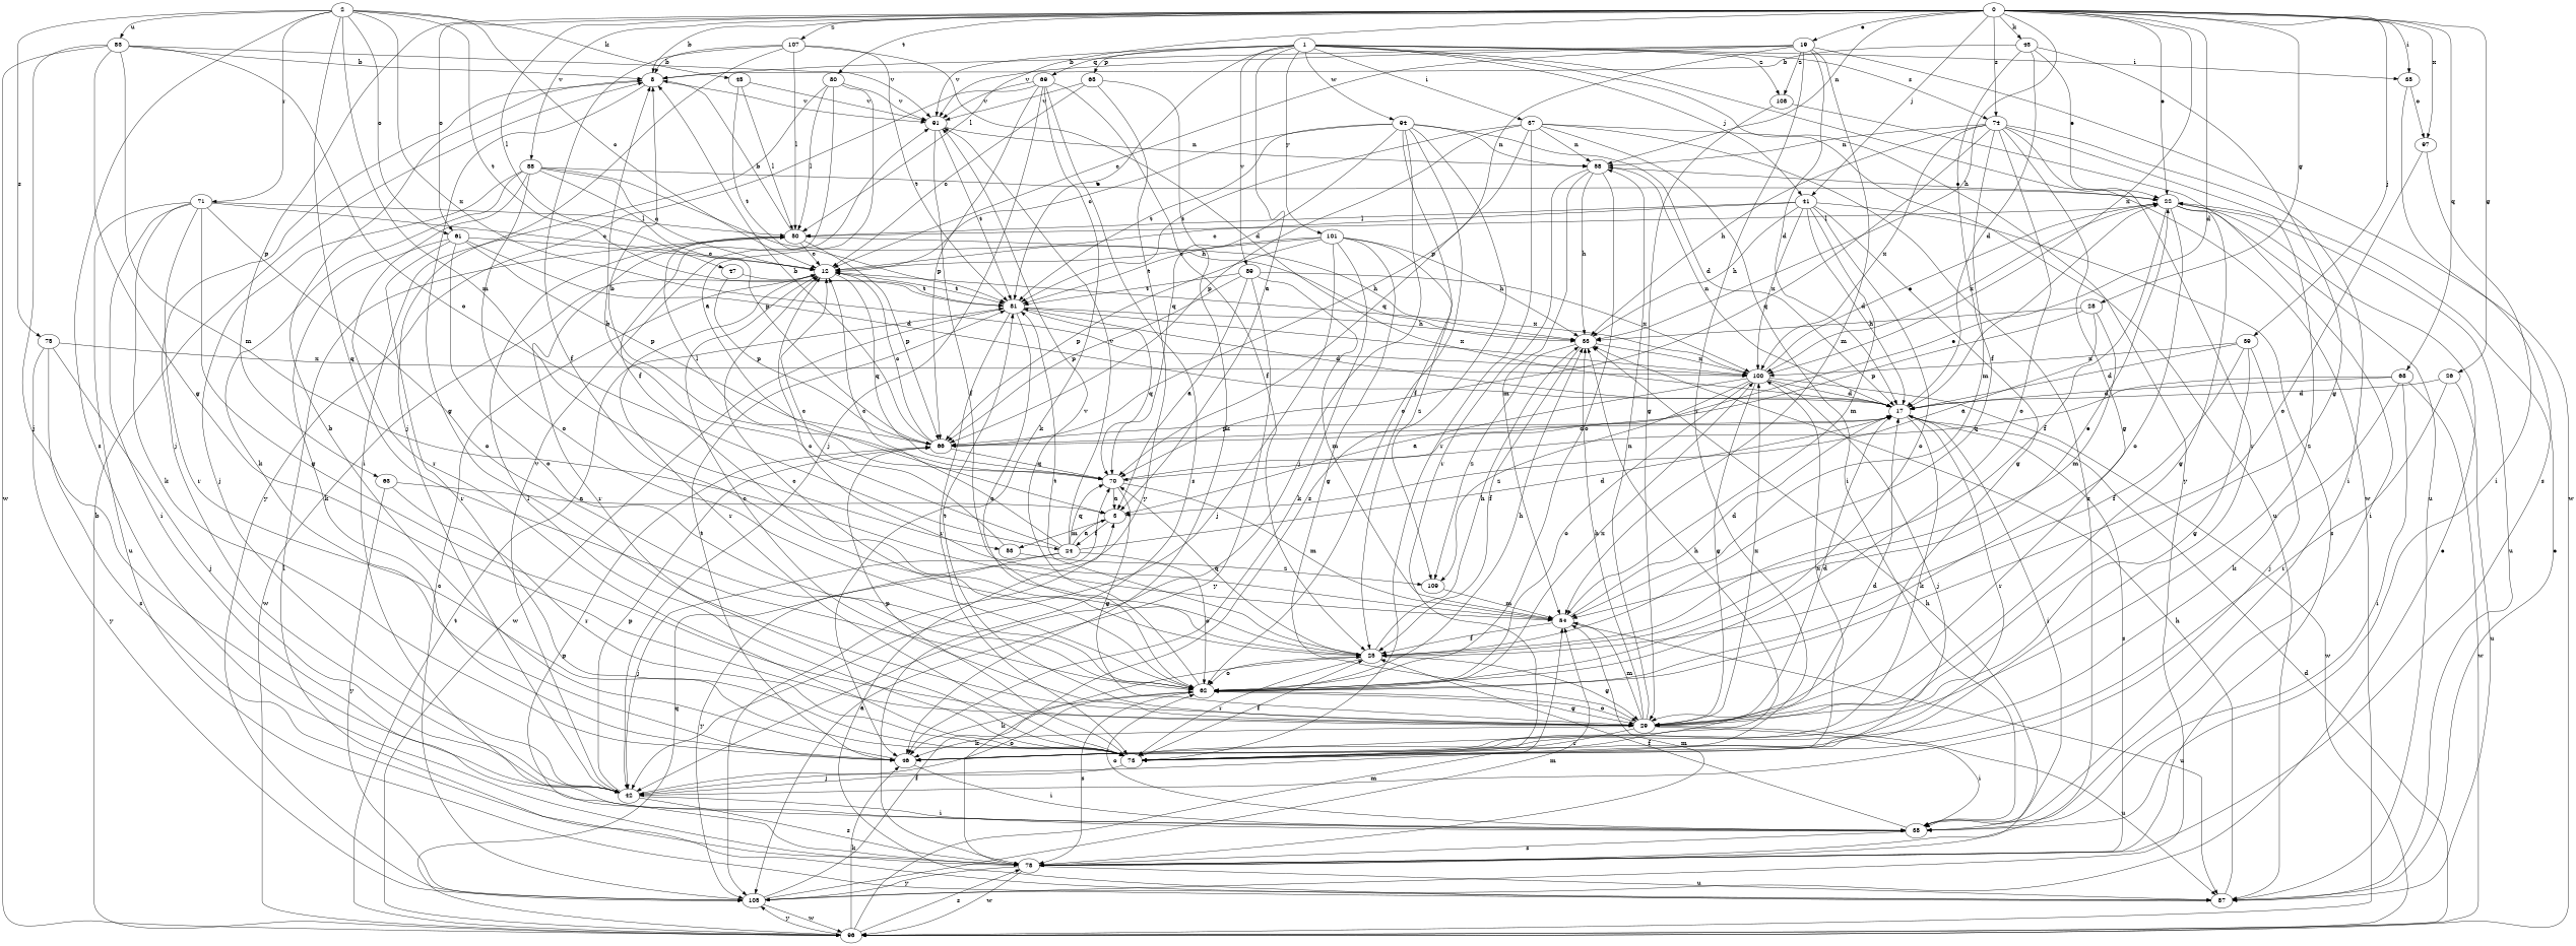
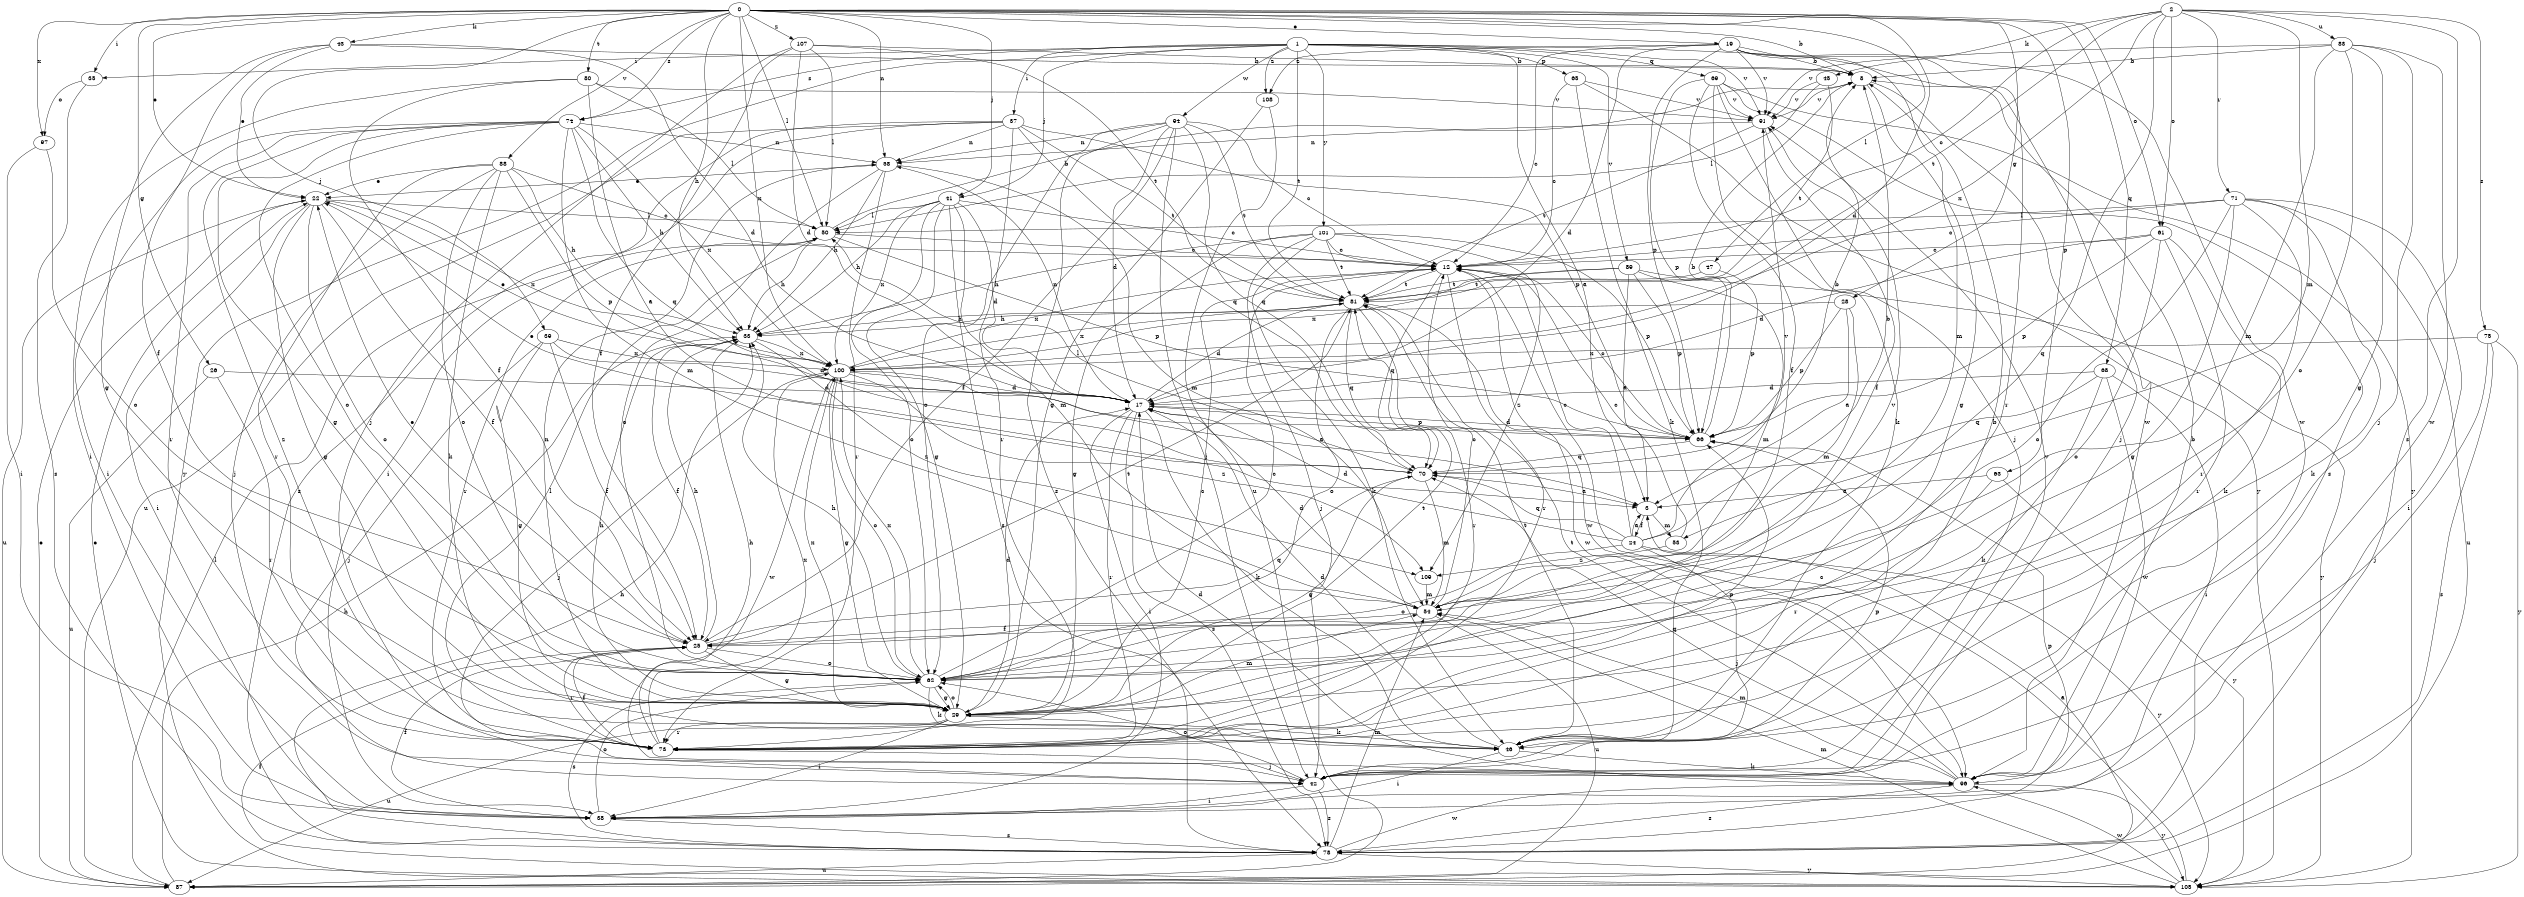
  strict digraph {
    0
    8
    17
    19
    22
    26
    28
    33
    35
    39
    41
    43
    47
    50
    58
    61
    63
    68
    74
    80
    88
    97
    100
    107
    91
    29
    42
    81
    78
    73
    38
    46
    66
    96
    108
    12
    54
    62
    25
    87
    3
    109
    105
    70
    1
    37
    65
    69
    89
    94
    101
    53
    24
    2
    45
    71
    75
    83
    0 -> 8 [label=b]
    0 -> 17 [label=d]
    0 -> 19 [label=e]
    0 -> 22 [label=e]
    0 -> 26 [label=g]
    0 -> 28 [label=g]
    0 -> 33 [label=h]
    0 -> 35 [label=i]
    0 -> 39 [label=j]
    0 -> 41 [label=j]
    0 -> 43 [label=k]
    0 -> 47 [label=l]
    0 -> 50 [label=l]
    0 -> 58 [label=n]
    0 -> 61 [label=o]
    0 -> 63 [label=p]
    0 -> 68 [label=q]
    0 -> 74 [label=s]
    0 -> 80 [label=t]
    0 -> 88 [label=v]
    0 -> 97 [label=x]
    0 -> 100 [label=x]
    0 -> 107 [label=z]
    8 -> 91 [label=v]
    8 -> 29 [label=g]
    8 -> 42 [label=j]
    17 -> 58 [label=n]
    17 -> 81 [label=d]
    17 -> 78 [label=s]
    17 -> 73 [label=r]
    17 -> 38 [label=i]
    17 -> 46 [label=k]
    17 -> 66 [label=p]
    19 -> 8 [label=b]
    19 -> 17 [label=d]
    19 -> 91 [label=v]
    19 -> 73 [label=r]
    19 -> 66 [label=p]
    19 -> 96 [label=w]
    19 -> 108 [label=z]
    19 -> 12 [label=c]
    19 -> 54 [label=m]
    22 -> 50 [label=l]
    22 -> 100 [label=x]
    22 -> 29 [label=g]
    22 -> 38 [label=i]
    22 -> 62 [label=o]
    22 -> 25 [label=f]
    22 -> 87 [label=u]
    26 -> 17 [label=d]
    26 -> 73 [label=r]
    26 -> 87 [label=u]
    28 -> 33 [label=h]
    28 -> 66 [label=p]
    28 -> 54 [label=m]
    28 -> 3 [label=a]
    33 -> 100 [label=x]
    33 -> 25 [label=f]
    33 -> 109 [label=z]
    35 -> 97 [label=o]
    35 -> 78 [label=s]
    39 -> 17 [label=d]
    39 -> 100 [label=x]
    39 -> 29 [label=g]
    39 -> 42 [label=j]
    39 -> 25 [label=f]
    41 -> 17 [label=d]
    41 -> 33 [label=h]
    41 -> 50 [label=l]
    41 -> 100 [label=x]
    41 -> 29 [label=g]
    41 -> 78 [label=s]
    41 -> 12 [label=c]
    41 -> 54 [label=m]
    41 -> 62 [label=o]
    43 -> 8 [label=b]
    43 -> 17 [label=d]
    43 -> 22 [label=e]
    43 -> 29 [label=g]
    43 -> 25 [label=f]
    47 -> 81 [label=t]
    47 -> 66 [label=p]
    50 -> 8 [label=b]
    50 -> 33 [label=h]
    50 -> 73 [label=r]
    50 -> 66 [label=p]
    50 -> 12 [label=c]
    58 -> 22 [label=e]
    58 -> 33 [label=h]
    58 -> 73 [label=r]
    58 -> 54 [label=m]
    58 -> 62 [label=o]
    61 -> 17 [label=d]
    61 -> 73 [label=r]
    61 -> 46 [label=k]
    61 -> 66 [label=p]
    61 -> 12 [label=c]
    61 -> 62 [label=o]
    63 -> 73 [label=r]
    63 -> 3 [label=a]
    63 -> 105 [label=y]
    68 -> 17 [label=d]
    68 -> 38 [label=i]
    68 -> 46 [label=k]
    68 -> 96 [label=w]
    68 -> 70 [label=q]
    74 -> 33 [label=h]
    74 -> 58 [label=n]
    74 -> 100 [label=x]
    74 -> 29 [label=g]
    74 -> 73 [label=r]
    74 -> 38 [label=i]
    74 -> 46 [label=z]
    74 -> 54 [label=m]
    74 -> 62 [label=o]
    74 -> 70 [label=q]
    80 -> 50 [label=l]
    80 -> 91 [label=v]
    80 -> 38 [label=i]
    80 -> 25 [label=f]
    80 -> 3 [label=a]
    88 -> 22 [label=e]
    88 -> 33 [label=h]
    88 -> 42 [label=j]
    88 -> 73 [label=r]
    88 -> 46 [label=k]
    88 -> 66 [label=p]
    88 -> 12 [label=c]
    88 -> 62 [label=o]
    97 -> 38 [label=i]
    97 -> 62 [label=o]
    100 -> 17 [label=d]
    100 -> 22 [label=e]
    100 -> 29 [label=g]
    100 -> 42 [label=j]
    100 -> 96 [label=w]
    100 -> 12 [label=x]
    100 -> 62 [label=o]
    100 -> 3 [label=a]
    100 -> 109 [label=z]
    107 -> 8 [label=b]
    107 -> 17 [label=d]
    107 -> 50 [label=l]
    107 -> 42 [label=j]
    107 -> 81 [label=t]
    107 -> 25 [label=f]
    91 -> 58 [label=n]
    91 -> 81 [label=t]
    91 -> 25 [label=f]
    29 -> 17 [label=d]
    29 -> 33 [label=h]
    29 -> 58 [label=n]
    29 -> 100 [label=x]
    29 -> 81 [label=t]
    29 -> 73 [label=r]
    29 -> 38 [label=i]
    29 -> 46 [label=k]
    29 -> 12 [label=c]
    29 -> 54 [label=m]
    29 -> 62 [label=o]
    29 -> 87 [label=u]
    42 -> 91 [label=v]
    42 -> 78 [label=s]
    42 -> 38 [label=i]
    42 -> 66 [label=p]
    42 -> 62 [label=o]
    81 -> 33 [label=h]
    81 -> 100 [label=x]
    81 -> 73 [label=r]
    81 -> 96 [label=w]
    81 -> 62 [label=o]
    81 -> 70 [label=q]
    78 -> 33 [label=h]
    78 -> 66 [label=p]
    78 -> 96 [label=w]
    78 -> 54 [label=m]
    78 -> 87 [label=u]
    78 -> 105 [label=y]
    73 -> 33 [label=h]
    73 -> 50 [label=l]
    73 -> 100 [label=x]
    73 -> 42 [label=j]
    73 -> 66 [label=p]
    73 -> 25 [label=f]
    38 -> 78 [label=s]
    38 -> 62 [label=o]
    38 -> 25 [label=f]
    46 -> 8 [label=b]
    46 -> 17 [label=d]
    46 -> 81 [label=t]
    46 -> 38 [label=i]
    66 -> 8 [label=b]
    66 -> 17 [label=d]
    66 -> 12 [label=c]
    66 -> 70 [label=q]
    96 -> 8 [label=b]
    96 -> 17 [label=d]
    96 -> 81 [label=t]
    96 -> 78 [label=s]
-   96 -> 46 [label=k]
+   46 -> 96 [label=k]
    96 -> 54 [label=m]
    96 -> 105 [label=y]
    96 -> 70 [label=q]
    108 -> 29 [label=g]
    108 -> 87 [label=u]
    12 -> 81 [label=t]
    12 -> 73 [label=r]
    12 -> 96 [label=w]
    12 -> 70 [label=q]
    54 -> 17 [label=d]
    54 -> 12 [label=c]
    54 -> 25 [label=f]
    54 -> 87 [label=u]
    62 -> 33 [label=h]
    62 -> 100 [label=x]
    62 -> 91 [label=v]
    62 -> 29 [label=g]
    62 -> 78 [label=s]
    62 -> 46 [label=k]
    62 -> 12 [label=c]
    25 -> 22 [label=e]
    25 -> 33 [label=h]
    25 -> 29 [label=g]
    25 -> 81 [label=t]
    25 -> 73 [label=r]
    25 -> 62 [label=o]
    25 -> 70 [label=q]
    87 -> 22 [label=e]
    87 -> 33 [label=h]
    87 -> 50 [label=l]
    87 -> 3 [label=a]
    3 -> 53 [label=m]
    3 -> 24 [label=f]
    109 -> 54 [label=m]
    105 -> 22 [label=e]
    105 -> 96 [label=w]
    105 -> 12 [label=c]
    105 -> 54 [label=m]
    105 -> 25 [label=f]
    70 -> 8 [label=b]
    70 -> 22 [label=e]
    70 -> 50 [label=l]
    70 -> 29 [label=g]
    70 -> 54 [label=m]
    70 -> 3 [label=a]
    1 -> 35 [label=i]
    1 -> 41 [label=j]
    1 -> 74 [label=s]
    1 -> 91 [label=v]
    1 -> 81 [label=t]
    1 -> 96 [label=w]
    1 -> 108 [label=z]
    1 -> 3 [label=a]
    1 -> 105 [label=y]
    1 -> 37 [label=i]
    1 -> 65 [label=p]
    1 -> 69 [label=q]
    1 -> 89 [label=v]
    1 -> 94 [label=w]
    1 -> 101 [label=y]
    37 -> 58 [label=n]
    37 -> 81 [label=t]
    37 -> 78 [label=s]
    37 -> 73 [label=r]
    37 -> 38 [label=i]
    37 -> 66 [label=p]
    37 -> 87 [label=u]
    37 -> 70 [label=q]
    65 -> 91 [label=v]
    65 -> 46 [label=k]
    65 -> 12 [label=c]
    65 -> 105 [label=y]
    69 -> 91 [label=v]
    69 -> 42 [label=j]
    69 -> 78 [label=s]
    69 -> 46 [label=k]
    69 -> 66 [label=p]
    69 -> 25 [label=f]
    69 -> 105 [label=y]
    89 -> 100 [label=x]
    89 -> 81 [label=t]
    89 -> 66 [label=p]
    89 -> 54 [label=m]
    89 -> 3 [label=a]
    89 -> 105 [label=y]
    94 -> 17 [label=d]
    94 -> 58 [label=n]
    94 -> 42 [label=j]
    94 -> 81 [label=t]
    94 -> 78 [label=s]
    94 -> 12 [label=c]
    94 -> 62 [label=o]
    94 -> 25 [label=f]
    94 -> 70 [label=q]
    101 -> 33 [label=h]
    101 -> 29 [label=g]
    101 -> 42 [label=j]
    101 -> 81 [label=t]
    101 -> 46 [label=k]
    101 -> 66 [label=p]
    101 -> 12 [label=c]
    101 -> 109 [label=z]
    53 -> 12 [label=c]
    53 -> 109 [label=z]
    24 -> 8 [label=b]
    24 -> 17 [label=d]
    24 -> 91 [label=v]
    24 -> 42 [label=j]
    24 -> 12 [label=c]
    24 -> 62 [label=o]
    24 -> 3 [label=a]
    24 -> 105 [label=y]
    24 -> 70 [label=q]
    2 -> 61 [label=o]
    2 -> 100 [label=x]
    2 -> 81 [label=t]
    2 -> 78 [label=s]
    2 -> 12 [label=c]
    2 -> 62 [label=q]
    2 -> 53 [label=m]
    2 -> 45 [label=k]
    2 -> 71 [label=r]
    2 -> 75 [label=s]
    2 -> 83 [label=u]
    45 -> 50 [label=l]
    45 -> 91 [label=v]
    45 -> 81 [label=t]
    71 -> 50 [label=l]
    71 -> 29 [label=g]
    71 -> 73 [label=r]
    71 -> 38 [label=i]
    71 -> 46 [label=k]
    71 -> 12 [label=c]
    71 -> 62 [label=o]
    71 -> 87 [label=u]
    75 -> 100 [label=x]
    75 -> 42 [label=j]
    75 -> 78 [label=s]
    75 -> 105 [label=y]
    83 -> 8 [label=b]
    83 -> 91 [label=v]
    83 -> 29 [label=g]
    83 -> 42 [label=j]
    83 -> 96 [label=w]
    83 -> 54 [label=m]
-   83 -> 24 [label=o]
+   83 -> 62 [label=o]
  }
